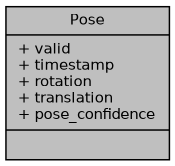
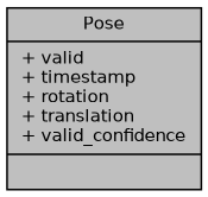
  digraph {
-   n1 [color=black fillcolor=grey75 fontcolor=black fontname=Helvetica fontsize=10 height=0.2 label="{Pose\n|+ valid\l+ timestamp\l+ rotation\l+ translation\l+ pose_confidence\l|}" shape=record style=filled width=0.4]
+   n1 [color=black fillcolor=grey75 fontcolor=black fontname=Helvetica fontsize=10 height=0.2 label="{Pose\n|+ valid\l+ timestamp\l+ rotation\l+ translation\l+ valid_confidence\l|}" shape=record style=filled width=0.4]
  }
